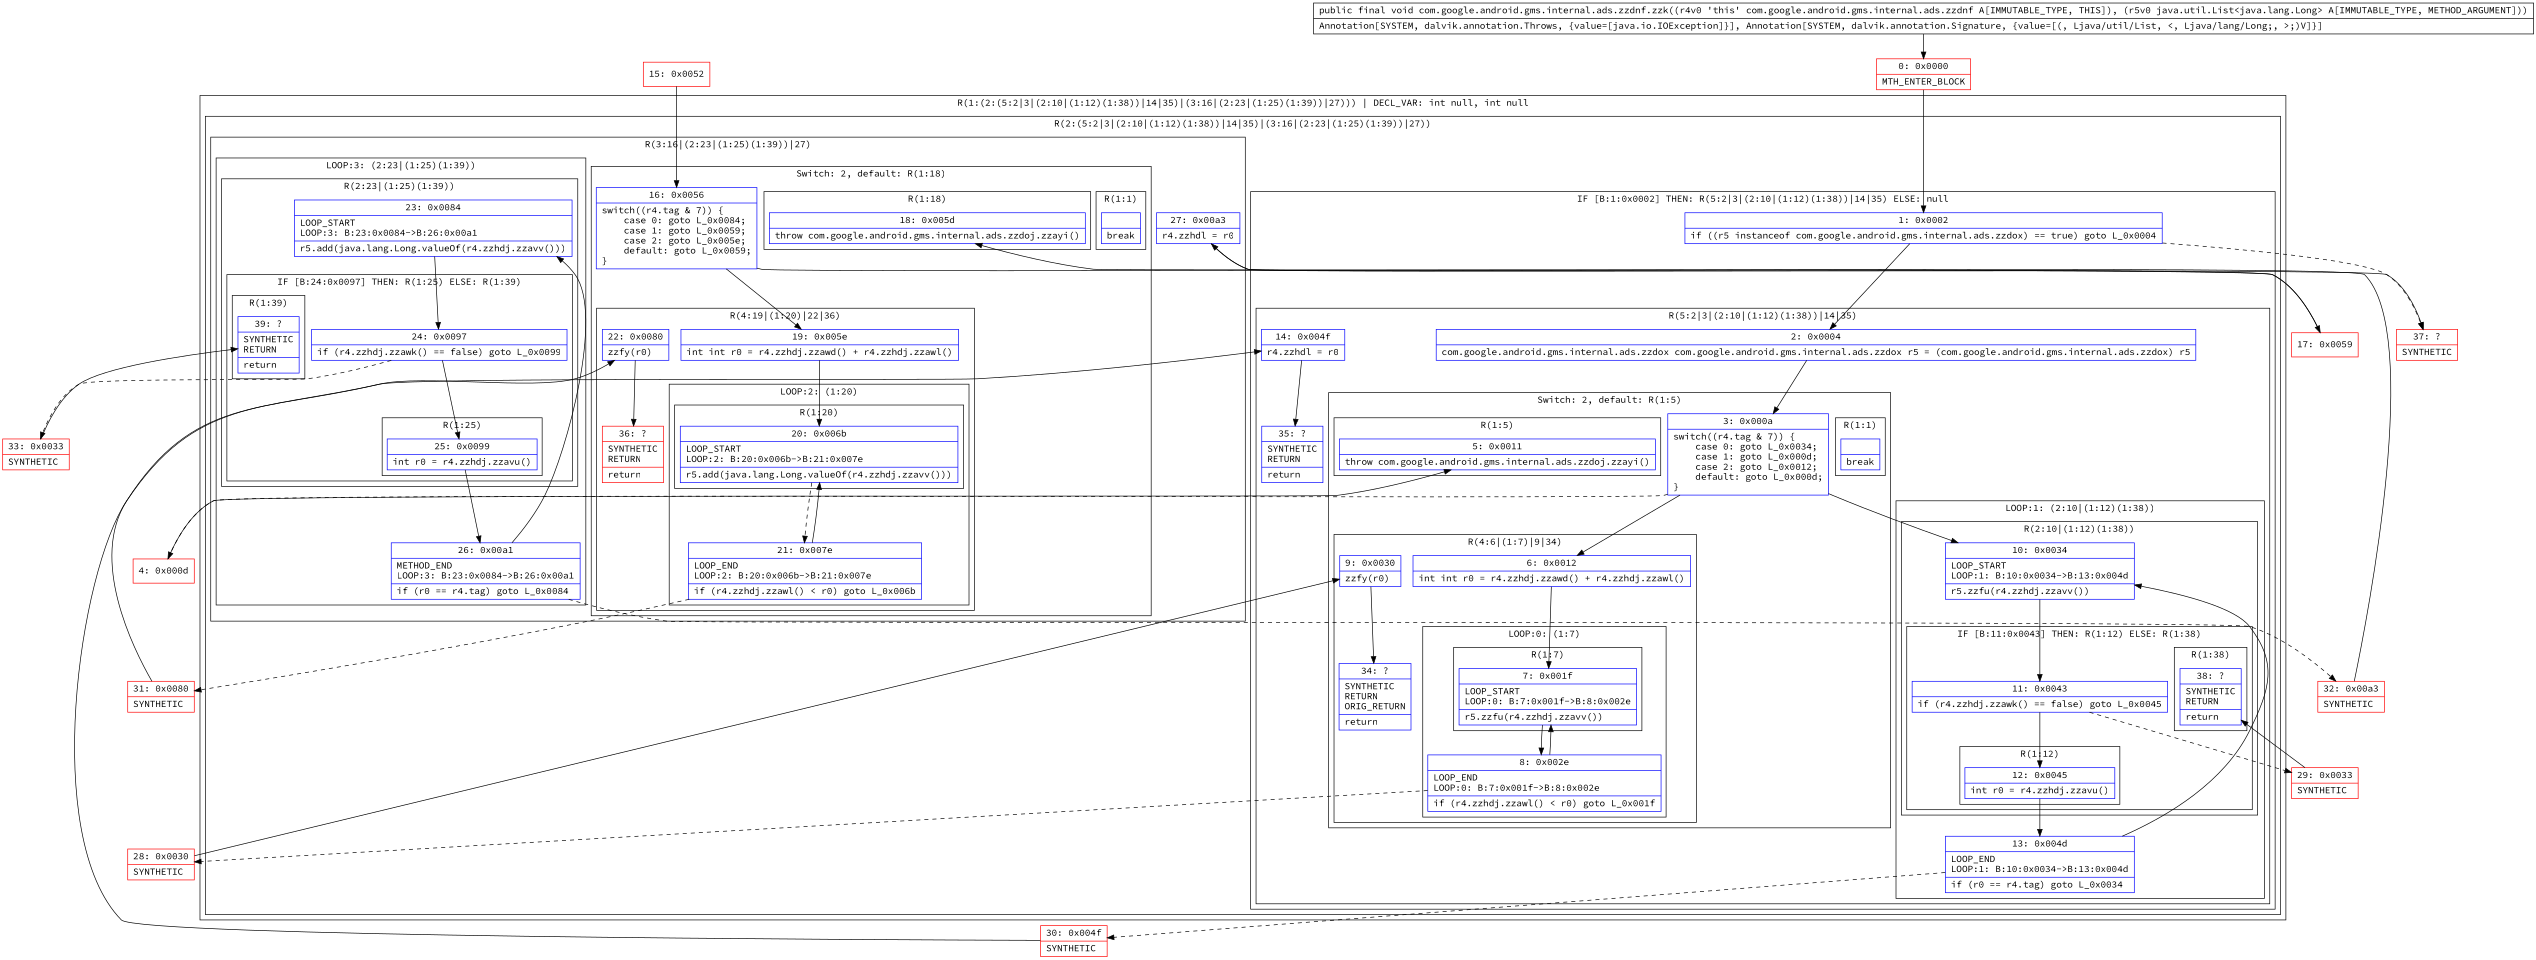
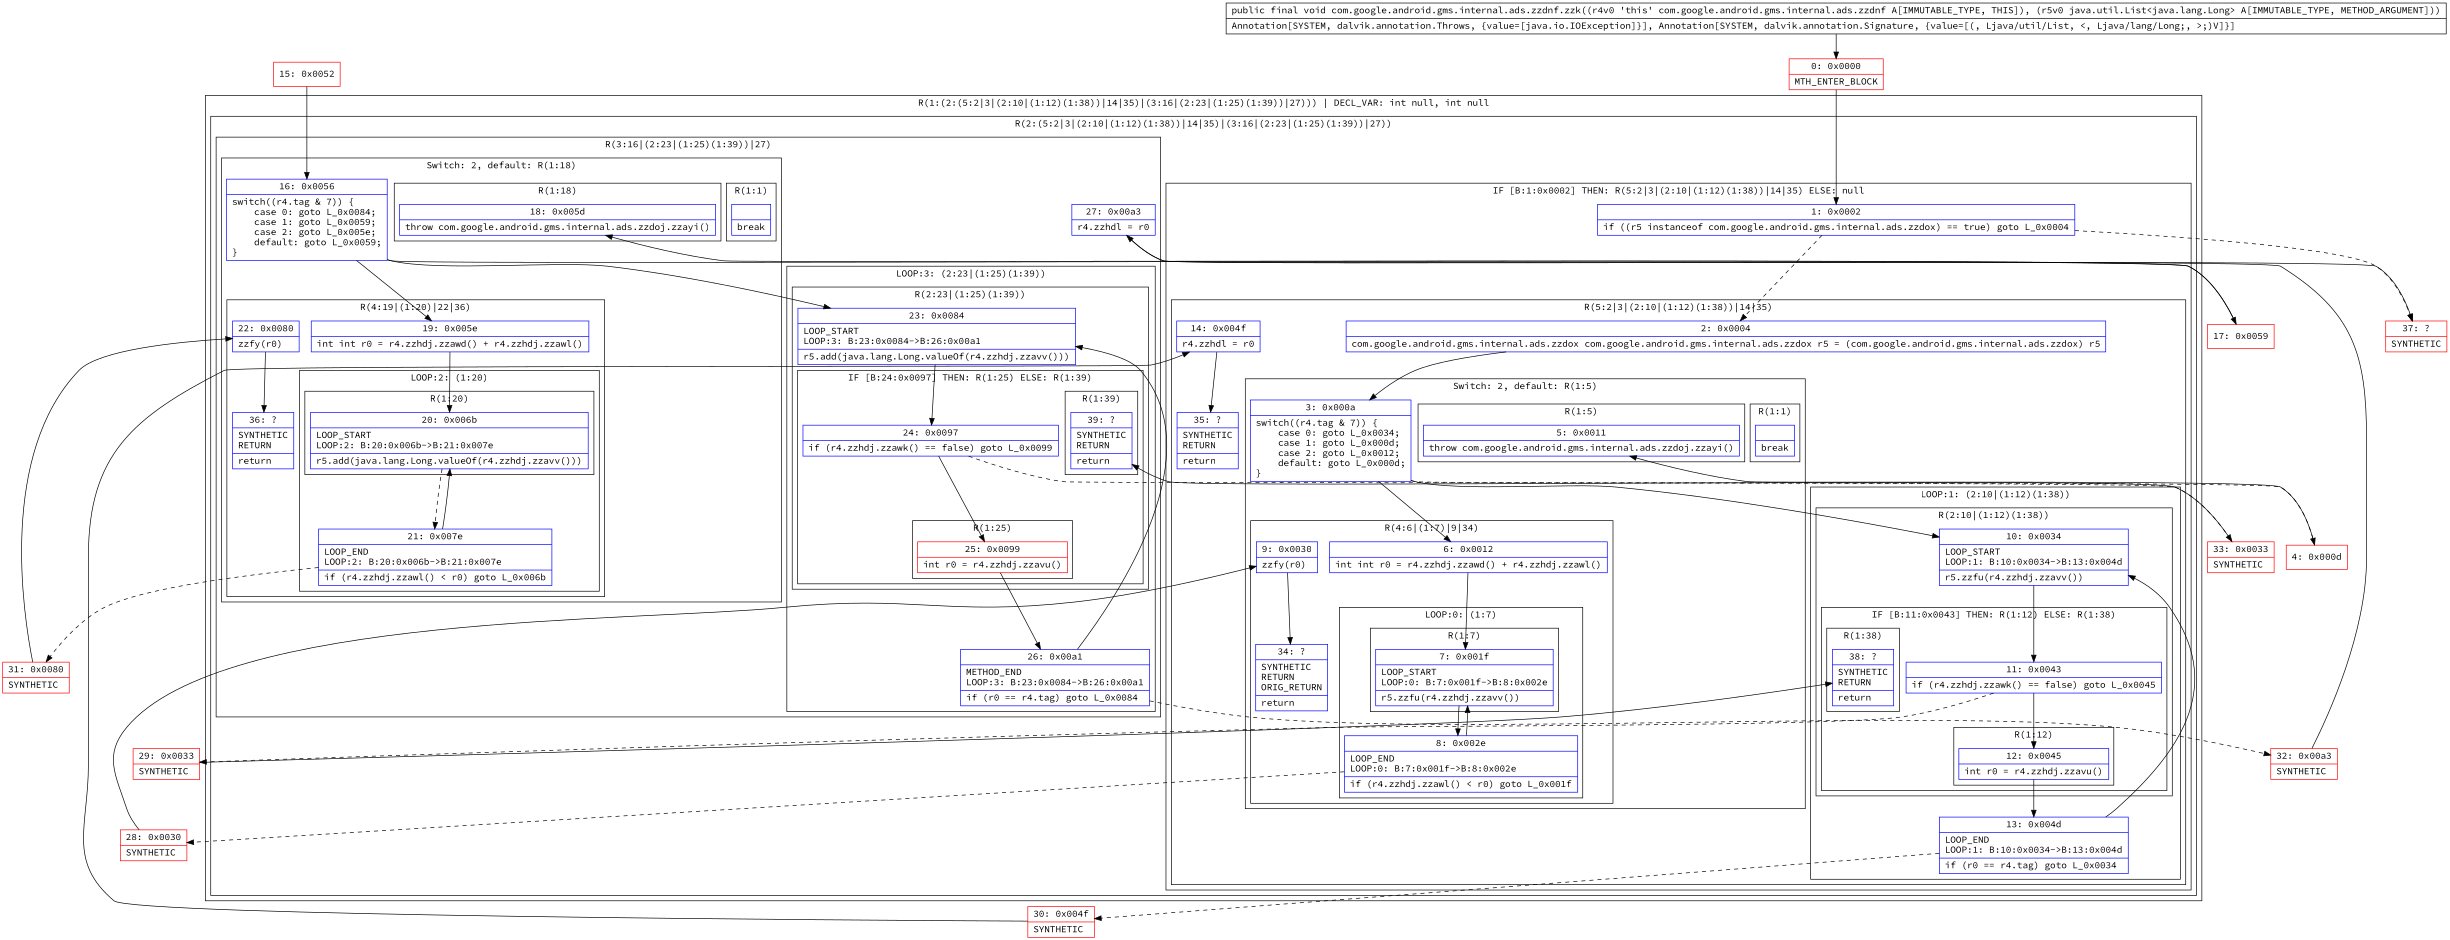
  digraph {
    fontname="Source Code Pro"
    node [color=blue fontname="Source Code Pro" shape=record]
    edge [fontname="Source Code Pro"]
    n1 [label="{|break\l}"]
    n2 [label="{7\:\ 0x001f|LOOP_START\lLOOP:0: B:7:0x001f\-\>B:8:0x002e\l|r5.zzfu(r4.zzhdj.zzavv())\l}"]
    n3 [label="{8\:\ 0x002e|LOOP_END\lLOOP:0: B:7:0x001f\-\>B:8:0x002e\l|if (r4.zzhdj.zzawl() \< r0) goto L_0x001f\l}"]
    n4 [label="{6\:\ 0x0012|int int r0 = r4.zzhdj.zzawd() + r4.zzhdj.zzawl()\l}"]
    n5 [label="{9\:\ 0x0030|zzfy(r0)\l}"]
    n6 [label="{34\:\ ?|SYNTHETIC\lRETURN\lORIG_RETURN\l|return\l}"]
    n7 [label="{5\:\ 0x0011|throw com.google.android.gms.internal.ads.zzdoj.zzayi()\l}"]
    n8 [label="{3\:\ 0x000a|switch((r4.tag & 7)) \{\l    case 0: goto L_0x0034;\l    case 1: goto L_0x000d;\l    case 2: goto L_0x0012;\l    default: goto L_0x000d;\l\}\l}"]
    n9 [label="{12\:\ 0x0045|int r0 = r4.zzhdj.zzavu()\l}"]
    n10 [label="{38\:\ ?|SYNTHETIC\lRETURN\l|return\l}"]
    n11 [label="{11\:\ 0x0043|if (r4.zzhdj.zzawk() == false) goto L_0x0045\l}"]
    n12 [label="{10\:\ 0x0034|LOOP_START\lLOOP:1: B:10:0x0034\-\>B:13:0x004d\l|r5.zzfu(r4.zzhdj.zzavv())\l}"]
    n13 [label="{13\:\ 0x004d|LOOP_END\lLOOP:1: B:10:0x0034\-\>B:13:0x004d\l|if (r0 == r4.tag) goto L_0x0034\l}"]
    n14 [label="{2\:\ 0x0004|com.google.android.gms.internal.ads.zzdox com.google.android.gms.internal.ads.zzdox r5 = (com.google.android.gms.internal.ads.zzdox) r5\l}"]
    n15 [label="{14\:\ 0x004f|r4.zzhdl = r0\l}"]
    n16 [label="{35\:\ ?|SYNTHETIC\lRETURN\l|return\l}"]
    n17 [label="{1\:\ 0x0002|if ((r5 instanceof com.google.android.gms.internal.ads.zzdox) == true) goto L_0x0004\l}"]
    n18 [label="{|break\l}"]
    n19 [label="{20\:\ 0x006b|LOOP_START\lLOOP:2: B:20:0x006b\-\>B:21:0x007e\l|r5.add(java.lang.Long.valueOf(r4.zzhdj.zzavv()))\l}"]
    n20 [label="{21\:\ 0x007e|LOOP_END\lLOOP:2: B:20:0x006b\-\>B:21:0x007e\l|if (r4.zzhdj.zzawl() \< r0) goto L_0x006b\l}"]
    n21 [label="{19\:\ 0x005e|int int r0 = r4.zzhdj.zzawd() + r4.zzhdj.zzawl()\l}"]
    n22 [label="{22\:\ 0x0080|zzfy(r0)\l}"]
-   n23 [color=red label="{36\:\ ?|SYNTHETIC\lRETURN\l|return\l}"]
+   n23 [label="{36\:\ ?|SYNTHETIC\lRETURN\l|return\l}"]
    n24 [label="{18\:\ 0x005d|throw com.google.android.gms.internal.ads.zzdoj.zzayi()\l}"]
    n25 [label="{16\:\ 0x0056|switch((r4.tag & 7)) \{\l    case 0: goto L_0x0084;\l    case 1: goto L_0x0059;\l    case 2: goto L_0x005e;\l    default: goto L_0x0059;\l\}\l}"]
-   n26 [label="{25\:\ 0x0099|int r0 = r4.zzhdj.zzavu()\l}"]
+   n26 [color=red label="{25\:\ 0x0099|int r0 = r4.zzhdj.zzavu()\l}"]
    n27 [label="{39\:\ ?|SYNTHETIC\lRETURN\l|return\l}"]
    n28 [label="{24\:\ 0x0097|if (r4.zzhdj.zzawk() == false) goto L_0x0099\l}"]
    n29 [label="{23\:\ 0x0084|LOOP_START\lLOOP:3: B:23:0x0084\-\>B:26:0x00a1\l|r5.add(java.lang.Long.valueOf(r4.zzhdj.zzavv()))\l}"]
    n30 [label="{26\:\ 0x00a1|METHOD_END\lLOOP:3: B:23:0x0084\-\>B:26:0x00a1\l|if (r0 == r4.tag) goto L_0x0084\l}"]
    n31 [label="{27\:\ 0x00a3|r4.zzhdl = r0\l}"]
    n32 [color=red label="{28\:\ 0x0030|SYNTHETIC\l}"]
    n33 [color=red label="{4\:\ 0x000d}"]
    n34 [color=red label="{29\:\ 0x0033|SYNTHETIC\l}"]
    n35 [color=red label="{30\:\ 0x004f|SYNTHETIC\l}"]
    n36 [color=red label="{37\:\ ?|SYNTHETIC\l}"]
    n37 [color=red label="{31\:\ 0x0080|SYNTHETIC\l}"]
    n38 [color=red label="{17\:\ 0x0059}"]
    n39 [color=red label="{33\:\ 0x0033|SYNTHETIC\l}"]
    n40 [color=red label="{32\:\ 0x00a3|SYNTHETIC\l}"]
    n41 [color=red label="{15\:\ 0x0052}"]
    n42 [color=red label="{0\:\ 0x0000|MTH_ENTER_BLOCK\l}"]
    n43 [label="{public final void com.google.android.gms.internal.ads.zzdnf.zzk((r4v0 'this' com.google.android.gms.internal.ads.zzdnf A[IMMUTABLE_TYPE, THIS]), (r5v0 java.util.List\<java.lang.Long\> A[IMMUTABLE_TYPE, METHOD_ARGUMENT]))  | Annotation[SYSTEM, dalvik.annotation.Throws, \{value=[java.io.IOException]\}], Annotation[SYSTEM, dalvik.annotation.Signature, \{value=[(, Ljava\/util\/List, \<, Ljava\/lang\/Long;, \>;)V]\}]\l}" color=""]
    subgraph cluster_1 {
      label="R(1:(2:(5:2|3|(2:10|(1:12)(1:38))|14|35)|(3:16|(2:23|(1:25)(1:39))|27))) | DECL_VAR: int null, int null\l"
      subgraph cluster_2 {
        label="R(2:(5:2|3|(2:10|(1:12)(1:38))|14|35)|(3:16|(2:23|(1:25)(1:39))|27))"
        subgraph cluster_3 {
          label="IF [B:1:0x0002] THEN: R(5:2|3|(2:10|(1:12)(1:38))|14|35) ELSE: null"
          n17
          subgraph cluster_4 {
            label="R(5:2|3|(2:10|(1:12)(1:38))|14|35)"
            n14
            n15
            n16
            subgraph cluster_5 {
              label="Switch: 2, default: R(1:5)"
              n8
              subgraph cluster_6 {
                label="R(1:1)"
                n1
              }
              subgraph cluster_7 {
                label="R(4:6|(1:7)|9|34)"
                n4
                n5
                n6
                subgraph cluster_8 {
                  label="LOOP:0: (1:7)"
                  n3
                  subgraph cluster_9 {
                    label="R(1:7)"
                    n2
                  }
                }
              }
              subgraph cluster_10 {
                label="R(1:5)"
                n7
              }
            }
            subgraph cluster_11 {
              label="LOOP:1: (2:10|(1:12)(1:38))"
              n13
              subgraph cluster_12 {
                label="R(2:10|(1:12)(1:38))"
                n12
                subgraph cluster_13 {
                  label="IF [B:11:0x0043] THEN: R(1:12) ELSE: R(1:38)"
                  n11
                  subgraph cluster_14 {
                    label="R(1:12)"
                    n9
                  }
                  subgraph cluster_15 {
                    label="R(1:38)"
                    n10
                  }
                }
              }
            }
          }
        }
        subgraph cluster_16 {
          label="R(3:16|(2:23|(1:25)(1:39))|27)"
          n31
          subgraph cluster_17 {
            label="Switch: 2, default: R(1:18)"
            n25
            subgraph cluster_18 {
              label="R(1:1)"
              n18
            }
            subgraph cluster_19 {
              label="R(4:19|(1:20)|22|36)"
              n21
              n22
              n23
              subgraph cluster_20 {
                label="LOOP:2: (1:20)"
                n20
                subgraph cluster_21 {
                  label="R(1:20)"
                  n19
                }
              }
            }
            subgraph cluster_22 {
              label="R(1:18)"
              n24
            }
          }
          subgraph cluster_23 {
            label="LOOP:3: (2:23|(1:25)(1:39))"
            n30
            subgraph cluster_24 {
              label="R(2:23|(1:25)(1:39))"
              n29
              subgraph cluster_25 {
                label="IF [B:24:0x0097] THEN: R(1:25) ELSE: R(1:39)"
                n28
                subgraph cluster_26 {
                  label="R(1:25)"
                  n26
                }
                subgraph cluster_27 {
                  label="R(1:39)"
                  n27
                }
              }
            }
          }
        }
      }
    }
    n2 -> n3
    n3 -> n2
    n3 -> n32 [style=dashed]
    n4 -> n2
    n5 -> n6
    n8 -> n4
    n8 -> n12
    n8 -> n33 [style=dashed]
    n9 -> n13
    n11 -> n9
    n11 -> n34 [style=dashed]
    n12 -> n11
    n13 -> n12
    n13 -> n35 [style=dashed]
    n14 -> n8
    n15 -> n16
-   n17 -> n14
+   n17 -> n14 [style=dashed]
    n17 -> n36 [style=dashed]
    n19 -> n20 [style=dashed]
    n20 -> n19
    n20 -> n37 [style=dashed]
    n21 -> n19
    n22 -> n23
    n25 -> n21
+   n25 -> n29
    n25 -> n38
    n26 -> n30
    n28 -> n26
    n28 -> n39 [style=dashed]
    n29 -> n28
    n30 -> n29
    n30 -> n40 [style=dashed]
    n31 -> n36
    n32 -> n5
    n33 -> n7
    n34 -> n10
    n35 -> n15
    n37 -> n22
    n38 -> n24
    n39 -> n27
    n40 -> n31
    n41 -> n25
    n42 -> n17
    n43 -> n42
  }
